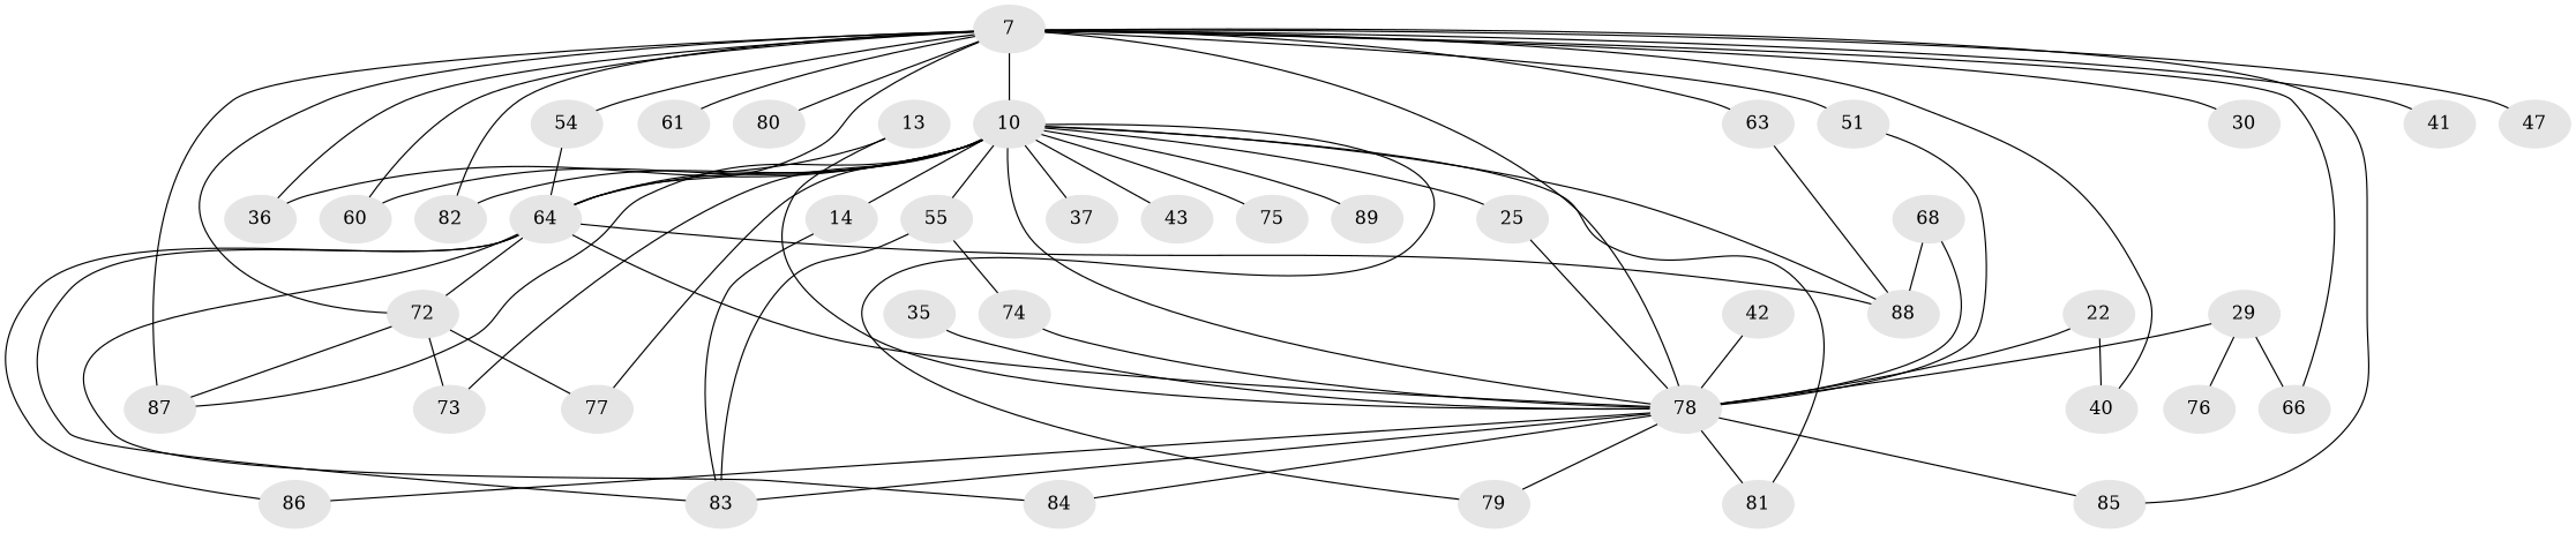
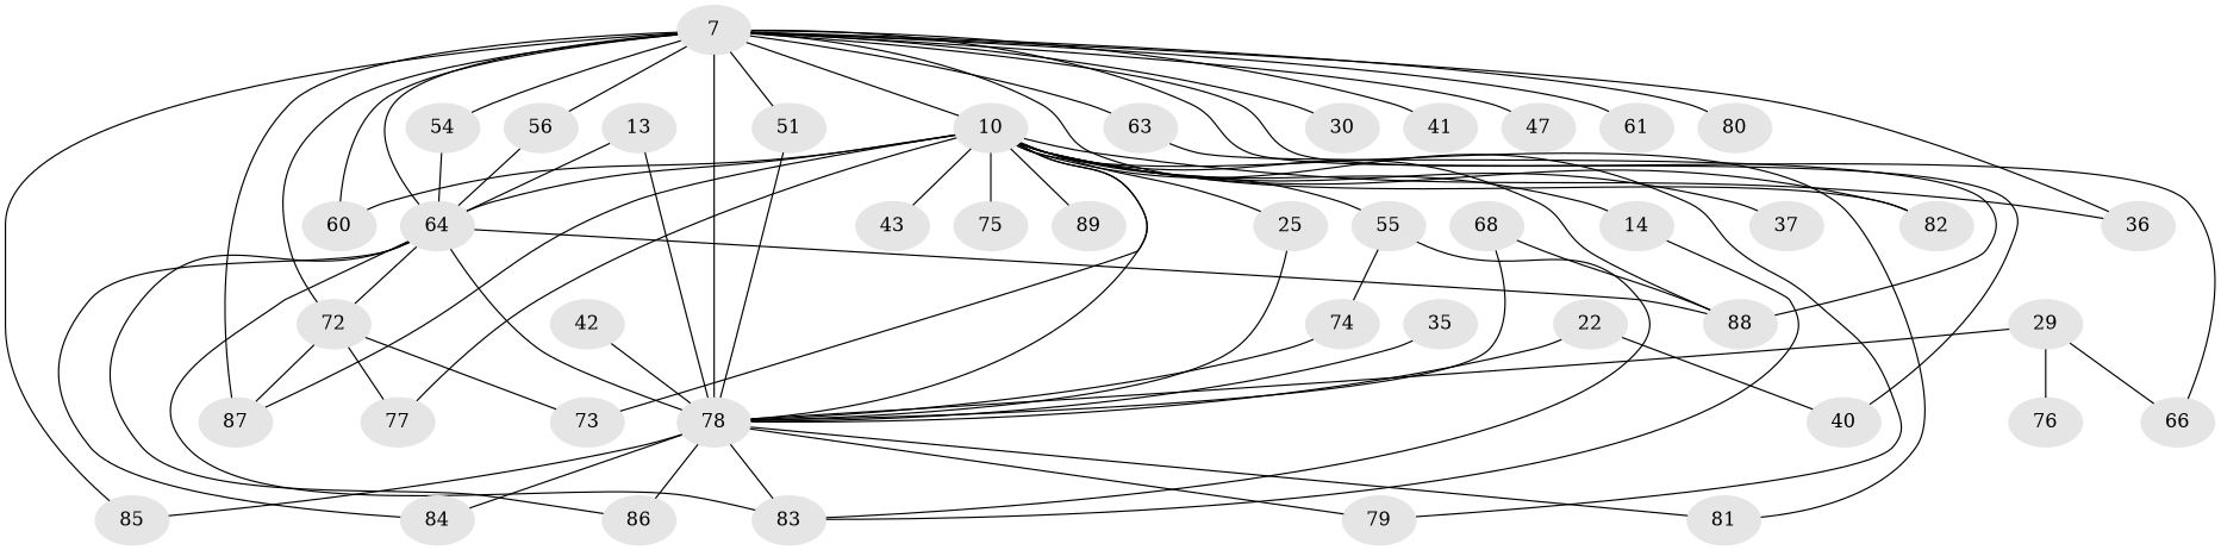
  graph {
    node [color=gray90 style=filled]
    7 [super="+5"]
    10 [super="+9+3"]
    n3 [label=30]
    36 [super="+19"]
    40
    41
    47
    51 [super="+30"]
    54
+   56
    60 [super="+44"]
    63
    64 [super="+24+62+6"]
    66
    n15 [label=61]
    72 [super="+26+59"]
    78 [super="+61+58+70"]
    80
    82
    85
    87 [super="+65+67"]
    14
    25
    37
    43
    55 [super="+53"]
    73
    75
    77
    79
    81
    88 [super="+23+57"]
    89
    83 [super="+27+69"]
    84
    86
    74
    13
    22
    29 [super="+18"]
    76
    35
    42
    68
    7 -- 10 [weight=9]
    7 -- n3 [weight=2]
    7 -- 36
    7 -- 40
    7 -- 41 [weight=2]
    7 -- 47 [weight=2]
    7 -- 51 [weight=3]
    7 -- 54
+   7 -- 56
    7 -- 60 [weight=2]
    7 -- 63
    7 -- 64 [weight=10]
    7 -- 66
    7 -- n15 [weight=2]
    7 -- 72 [weight=3]
    7 -- 78 [weight=12]
    7 -- 80
    7 -- 82
    7 -- 85
    7 -- 87 [weight=4]
    10 -- 36 [weight=2]
    10 -- 60
    10 -- 64 [weight=8]
    10 -- 78 [weight=7]
    10 -- 82
    10 -- 87 [weight=2]
    10 -- 14 [weight=2]
    10 -- 25 [weight=2]
    10 -- 37 [weight=2]
    10 -- 43 [weight=2]
    10 -- 55 [weight=3]
    10 -- 73
    10 -- 75 [weight=2]
    10 -- 77
    10 -- 79
    10 -- 81
    10 -- 88 [weight=3]
    10 -- 89 [weight=2]
    51 -- 78
    54 -- 64
+   56 -- 64
    63 -- 88
    64 -- 72 [weight=3]
    64 -- 78 [weight=5]
    64 -- 88
    64 -- 83 [weight=2]
    64 -- 84
    64 -- 86
    72 -- 87
    72 -- 73
    72 -- 77
    78 -- 85
    78 -- 79
    78 -- 81
    78 -- 83
    78 -- 84
    78 -- 86
    14 -- 83
    25 -- 78
    55 -- 83 [weight=2]
    55 -- 74
    74 -- 78
    13 -- 64
    13 -- 78
    22 -- 40
    22 -- 78 [weight=2]
    29 -- 66
    29 -- 78 [weight=2]
    29 -- 76 [weight=2]
    35 -- 78
    42 -- 78 [weight=2]
    68 -- 78
    68 -- 88
  }
